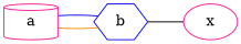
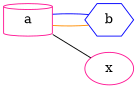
  graph {
    rankdir=LR
    node [color=deeppink]
    b [color=blue shape=hexagon]
    a [shape=cylinder]
    x [shape=ellipse]
    a -- b [color=darkorange]
    a -- b [color=blue]
-   b -- x [color=black]
+   a -- x [color=black]
  }
